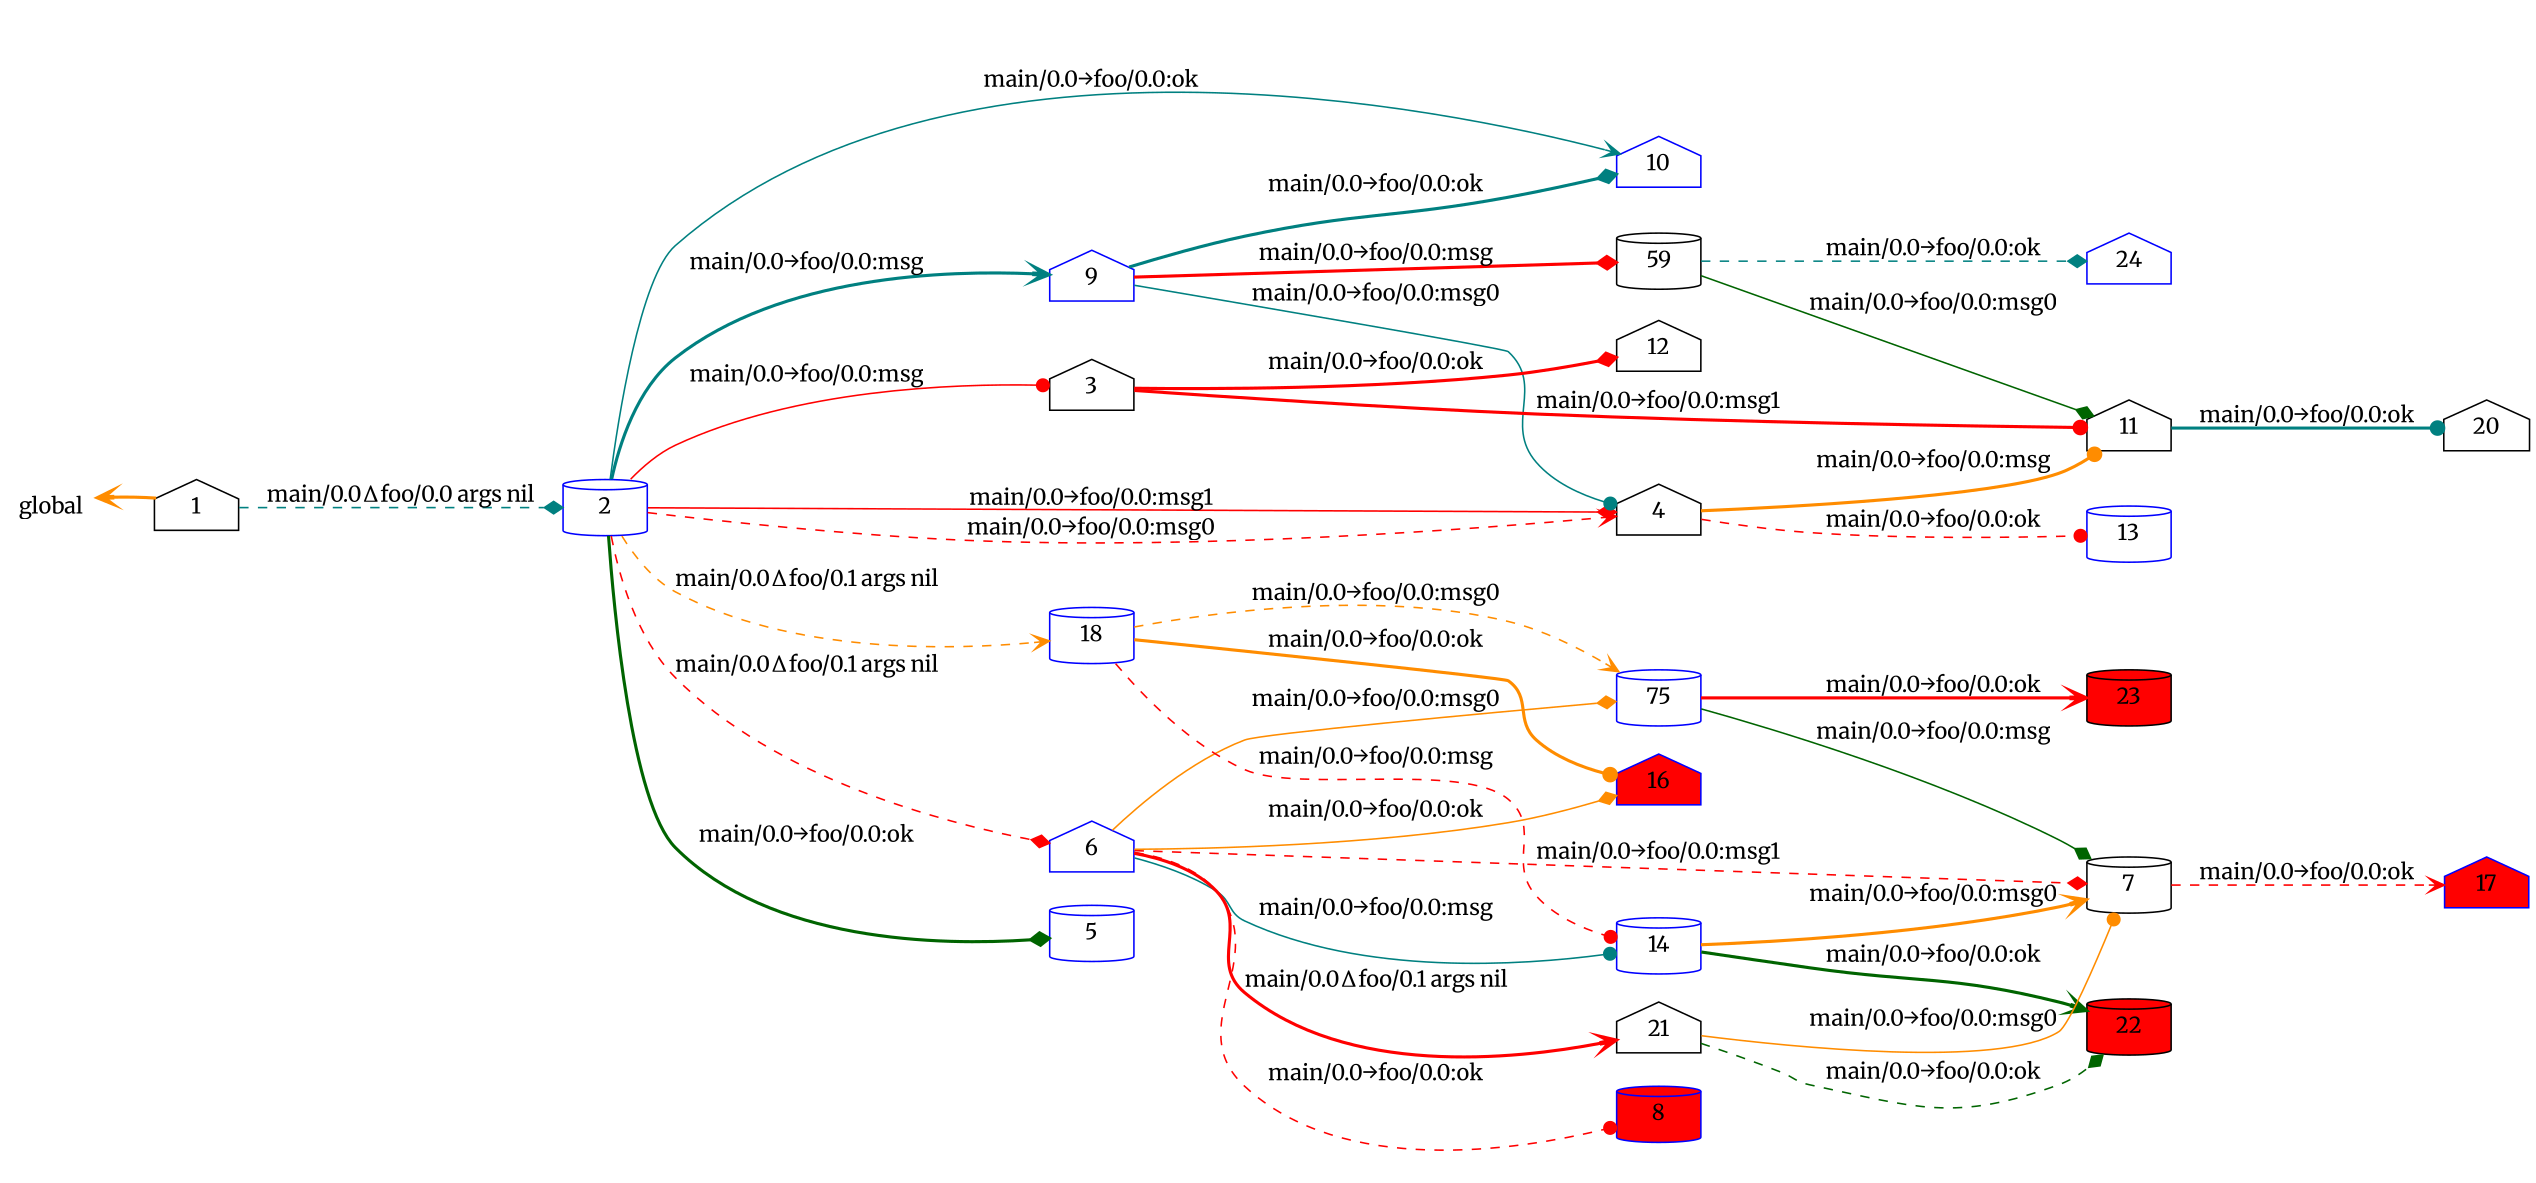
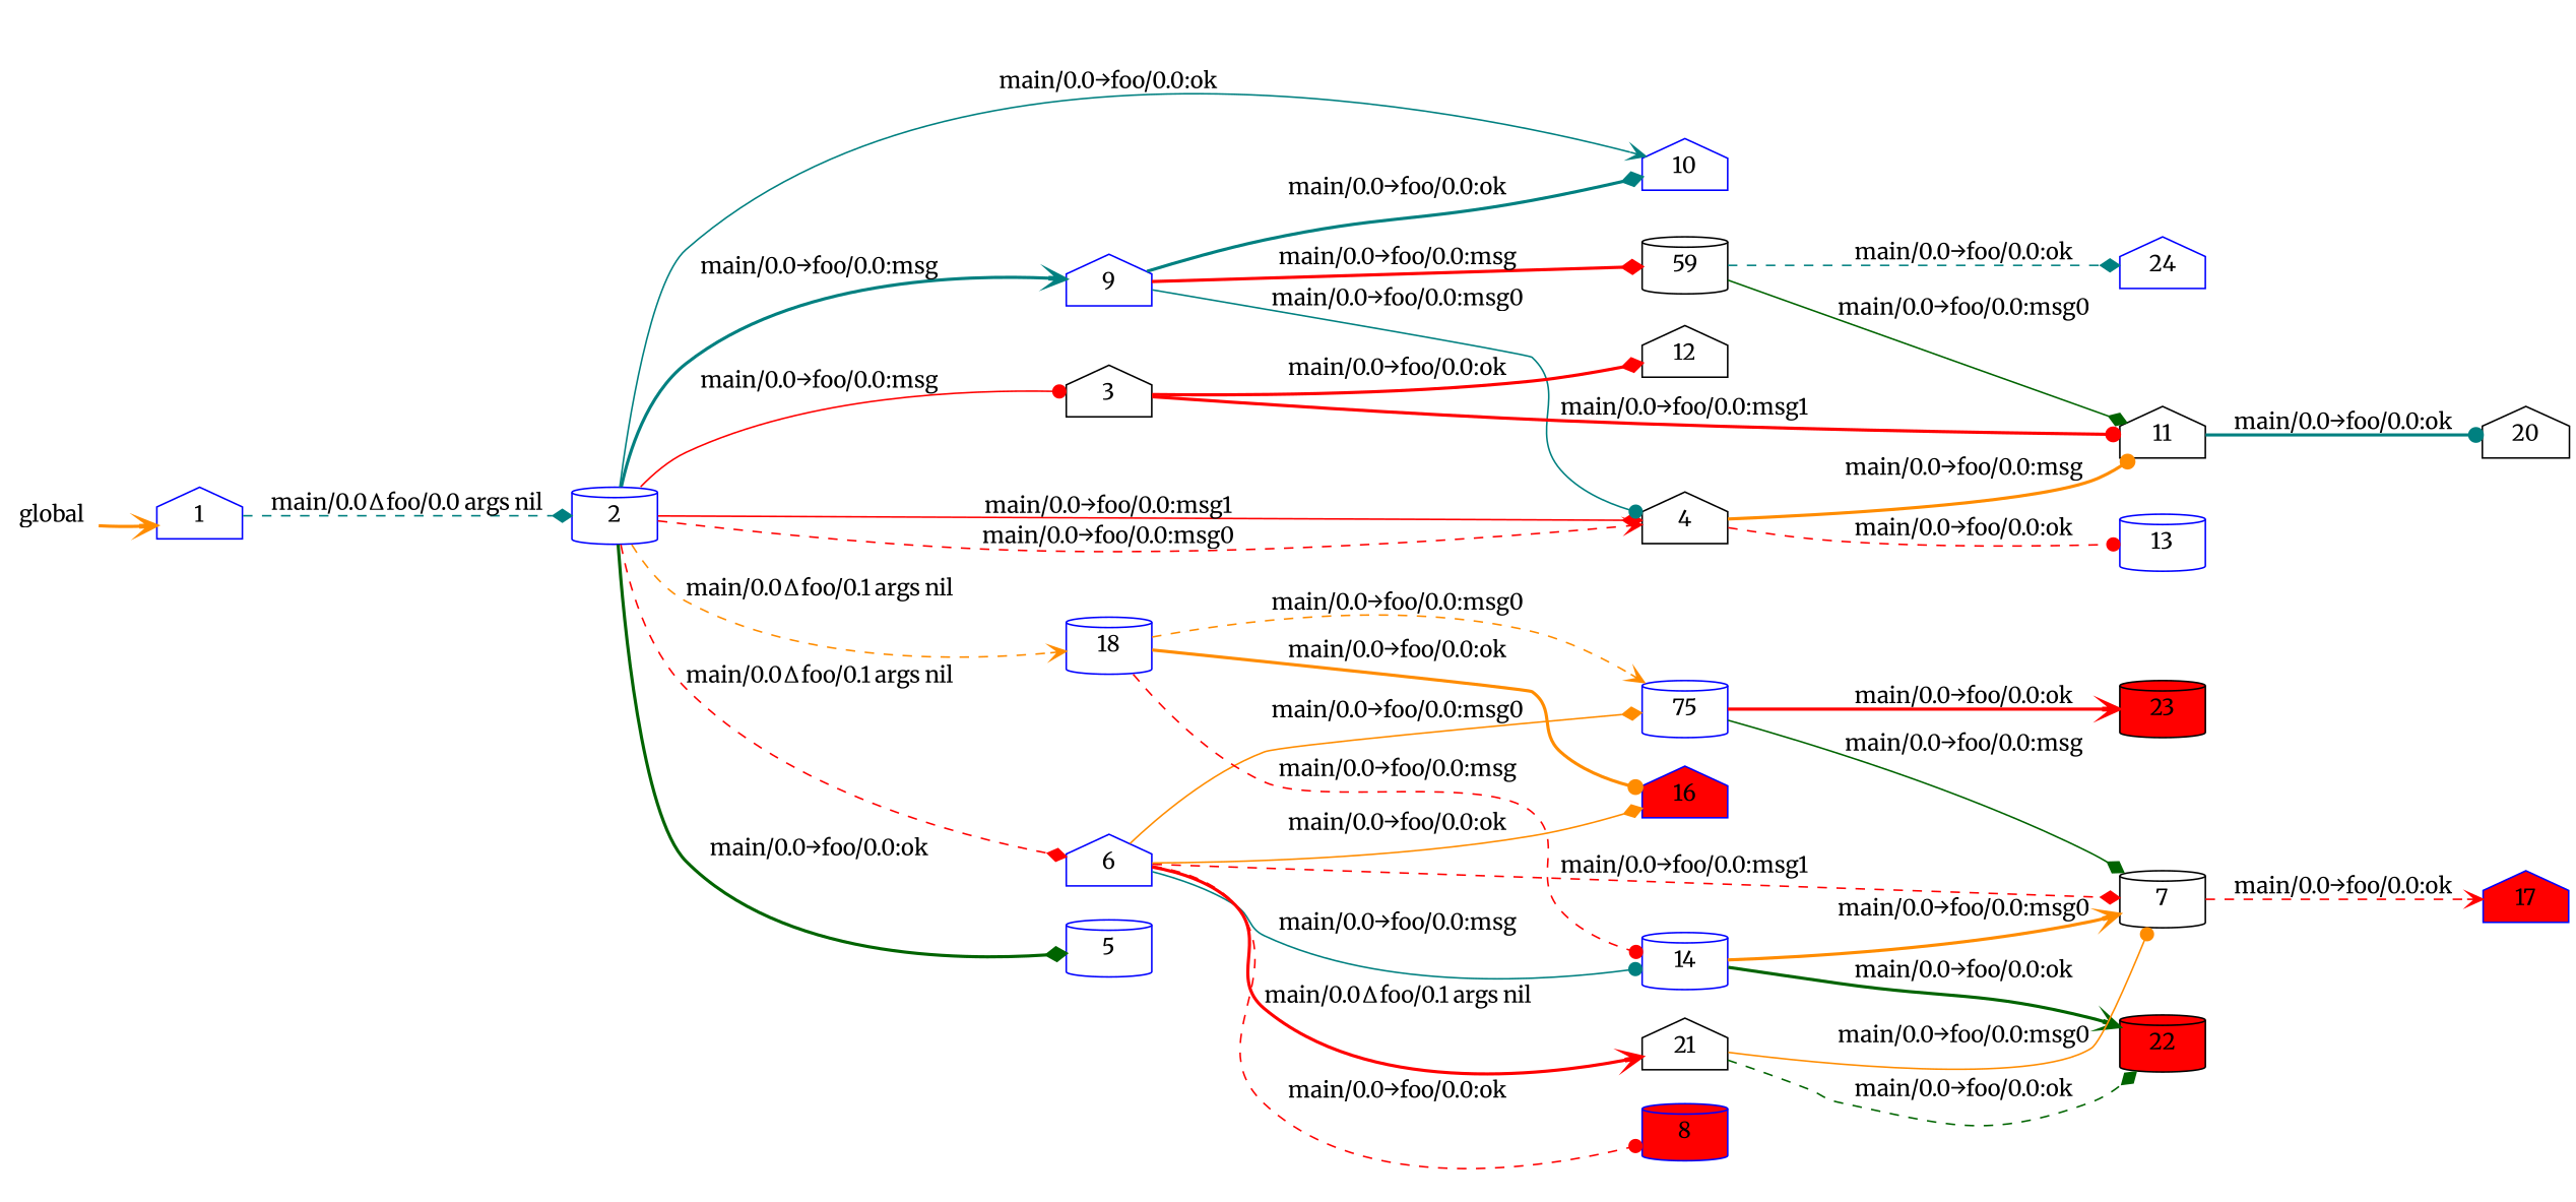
  digraph {
    fontname=Merriweather
    rankdir=LR
    node [color=blue fontname=Merriweather shape=house]
    edge [arrowhead=diamond color=red fontname=Merriweather style=bold]
    n1 [label=global shape=plaintext]
-   n2 [color=black label=1]
+   n2 [label=1]
    n3 [label=2 shape=cylinder]
    n4 [label=14 shape=cylinder]
    n5 [color=black label=7 shape=cylinder]
    n6 [color=black fillcolor="#FF0000FF" label=22 shape=cylinder style=filled]
    n7 [fillcolor="#FF0000FF" label=17 style=filled]
    n8 [label=9]
    n9 [color=black label=59 shape=cylinder]
    n10 [color=black label=4]
    n11 [label=10]
    n12 [label=24]
    n13 [color=black label=11]
    n14 [label=13 shape=cylinder]
    n15 [fillcolor="#FF0000FF" label=8 shape=cylinder style=filled]
    n16 [label=6]
    n17 [color=black label=3]
    n18 [label=18 shape=cylinder]
    n19 [label=5 shape=cylinder]
    n20 [fillcolor="#FF0000FF" label=16 style=filled]
    n21 [color=black label=20]
    n22 [label=75 shape=cylinder]
    n23 [color=black label=21]
    n24 [color=black fillcolor="#FF0000FF" label=23 shape=cylinder style=filled]
    n25 [color=black label=12]
-   n2 -> n1 [arrowhead=vee color=darkorange]
+   n1 -> n2 [arrowhead=vee color=darkorange]
    n2 -> n3 [color=teal label="main/0.0Δfoo/0.0 args nil" style=dashed]
    n3 -> n8 [arrowhead=vee color=teal label="main/0.0→foo/0.0:msg"]
    n3 -> n10 [label="main/0.0→foo/0.0:msg1" style=solid]
    n3 -> n10 [arrowhead=vee label="main/0.0→foo/0.0:msg0" style=dashed]
    n3 -> n11 [arrowhead=vee color=teal label="main/0.0→foo/0.0:ok" style=solid]
    n3 -> n16 [label="main/0.0Δfoo/0.1 args nil" style=dashed]
    n3 -> n17 [arrowhead=dot label="main/0.0→foo/0.0:msg" style=solid]
    n3 -> n18 [arrowhead=vee color=darkorange label="main/0.0Δfoo/0.1 args nil" style=dashed]
    n3 -> n19 [color=darkgreen label="main/0.0→foo/0.0:ok"]
    n4 -> n5 [arrowhead=vee color=darkorange label="main/0.0→foo/0.0:msg0"]
    n4 -> n6 [arrowhead=vee color=darkgreen label="main/0.0→foo/0.0:ok"]
    n5 -> n7 [arrowhead=vee label="main/0.0→foo/0.0:ok" style=dashed]
    n8 -> n9 [label="main/0.0→foo/0.0:msg"]
    n8 -> n10 [arrowhead=dot color=teal label="main/0.0→foo/0.0:msg0" style=solid]
    n8 -> n11 [color=teal label="main/0.0→foo/0.0:ok"]
    n9 -> n12 [color=teal label="main/0.0→foo/0.0:ok" style=dashed]
    n9 -> n13 [color=darkgreen label="main/0.0→foo/0.0:msg0" style=solid]
    n10 -> n13 [arrowhead=dot color=darkorange label="main/0.0→foo/0.0:msg"]
    n10 -> n14 [arrowhead=dot label="main/0.0→foo/0.0:ok" style=dashed]
    n13 -> n21 [arrowhead=dot color=teal label="main/0.0→foo/0.0:ok"]
    n16 -> n4 [arrowhead=dot color=teal label="main/0.0→foo/0.0:msg" style=solid]
    n16 -> n5 [label="main/0.0→foo/0.0:msg1" style=dashed]
    n16 -> n15 [arrowhead=dot label="main/0.0→foo/0.0:ok" style=dashed]
    n16 -> n20 [color=darkorange label="main/0.0→foo/0.0:ok" style=solid]
    n16 -> n22 [color=darkorange label="main/0.0→foo/0.0:msg0" style=solid]
    n16 -> n23 [arrowhead=vee label="main/0.0Δfoo/0.1 args nil"]
    n17 -> n13 [arrowhead=dot label="main/0.0→foo/0.0:msg1"]
    n17 -> n25 [label="main/0.0→foo/0.0:ok"]
    n18 -> n4 [arrowhead=dot label="main/0.0→foo/0.0:msg" style=dashed]
    n18 -> n20 [arrowhead=dot color=darkorange label="main/0.0→foo/0.0:ok"]
    n18 -> n22 [arrowhead=vee color=darkorange label="main/0.0→foo/0.0:msg0" style=dashed]
    n22 -> n5 [color=darkgreen label="main/0.0→foo/0.0:msg" style=solid]
    n22 -> n24 [arrowhead=vee label="main/0.0→foo/0.0:ok"]
    n23 -> n5 [arrowhead=dot color=darkorange label="main/0.0→foo/0.0:msg0" style=solid]
    n23 -> n6 [color=darkgreen label="main/0.0→foo/0.0:ok" style=dashed]
  }
